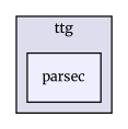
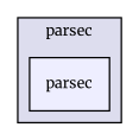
  digraph {
    compound=true
    fontname=Merriweather
    n1 [fillcolor="#eeeeff" fontname=Merriweather fontsize=10 label=parsec pencolor=black shape=box style=filled]
    subgraph cluster_1 {
      bgcolor="#ddddee"
      fontsize=10
-     label=ttg
+     label=parsec
      pencolor=black
      n1
    }
  }
